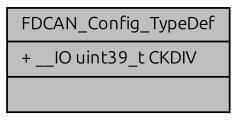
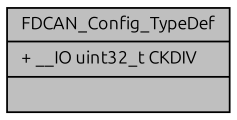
  digraph {
    fontname=Ubuntu
-   n1 [color=black fillcolor=grey75 fontcolor=black fontname=Ubuntu fontsize=10 height=0.2 label="{FDCAN_Config_TypeDef\n|+ __IO uint39_t CKDIV\l|}" shape=record style=filled width=0.4]
+   n1 [color=black fillcolor=grey75 fontcolor=black fontname=Ubuntu fontsize=10 height=0.2 label="{FDCAN_Config_TypeDef\n|+ __IO uint32_t CKDIV\l|}" shape=record style=filled width=0.4]
  }
